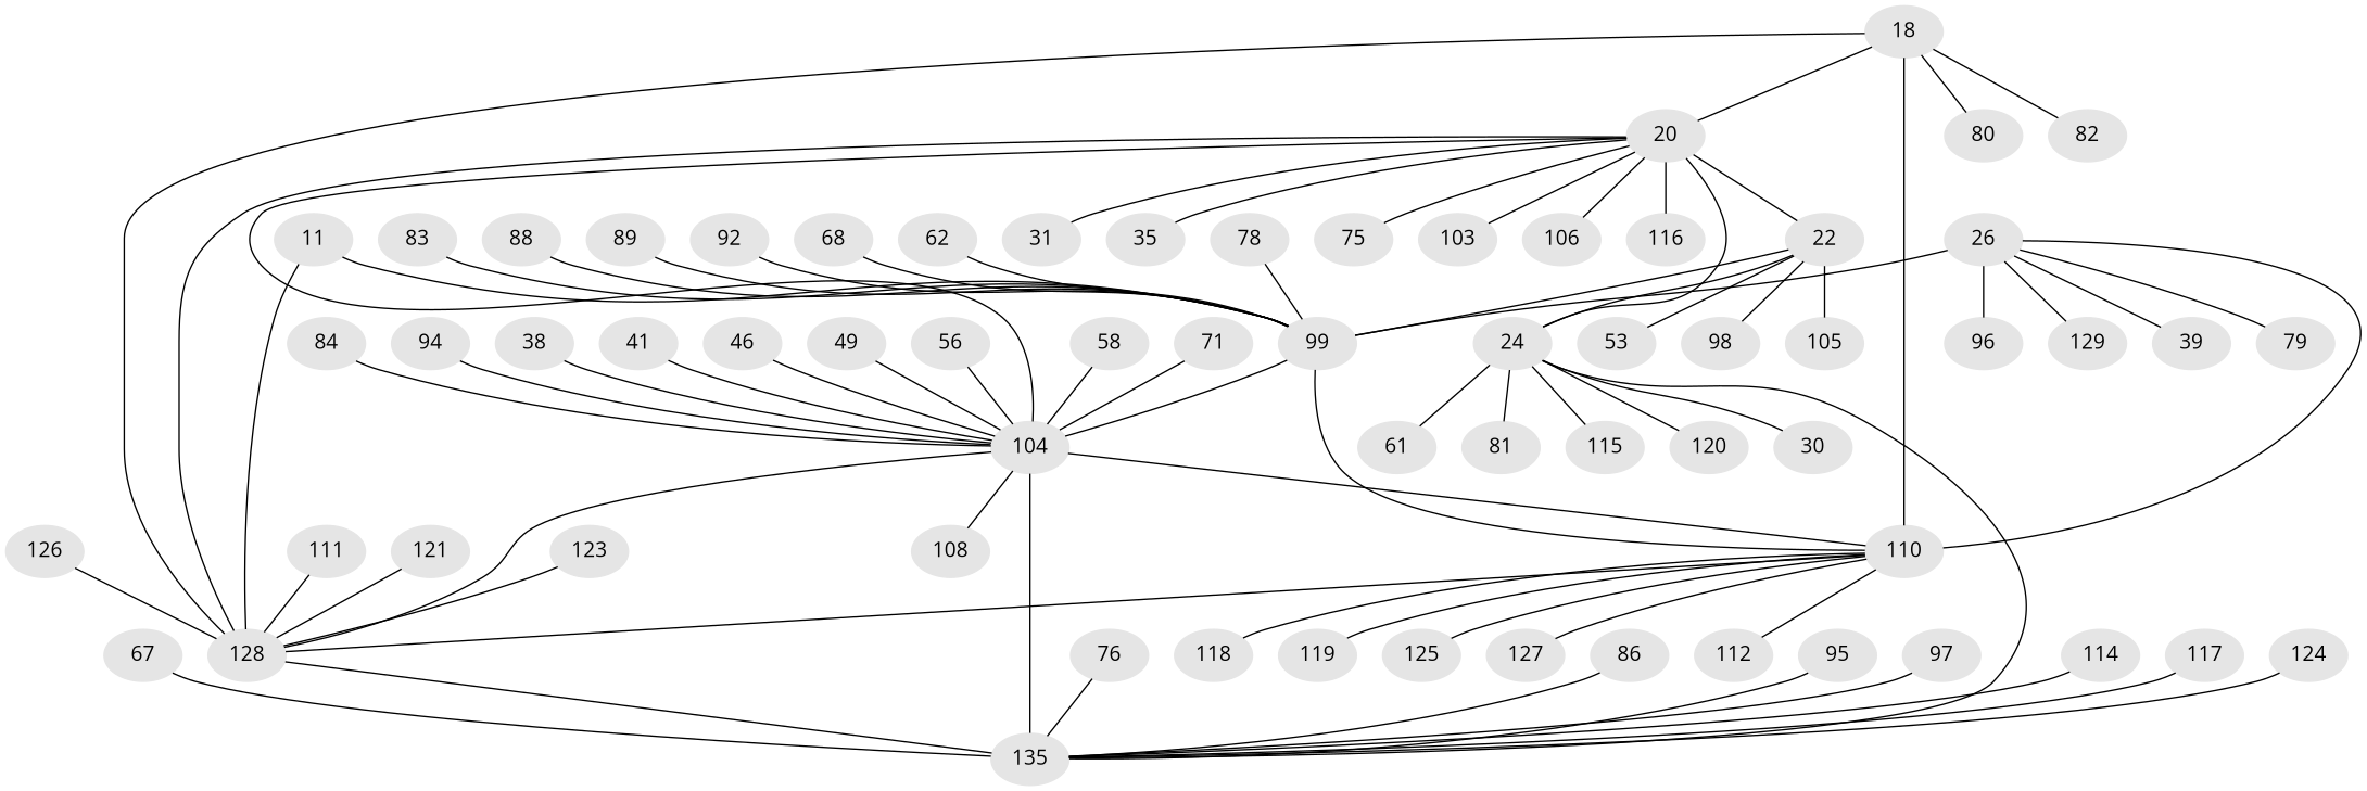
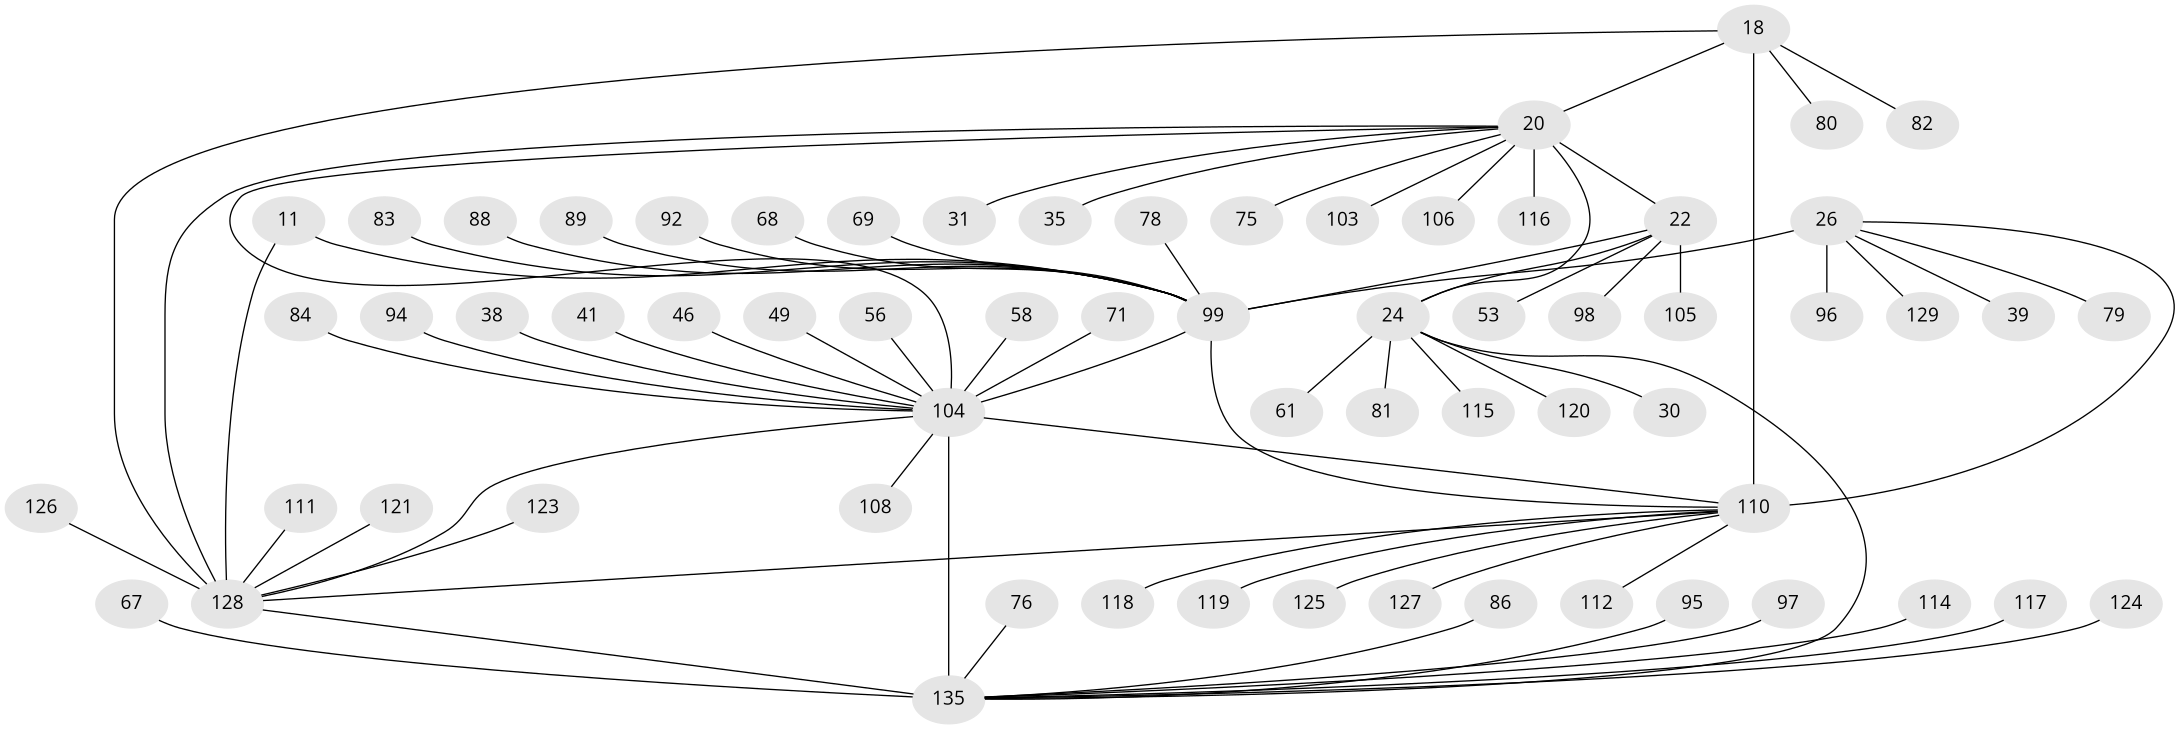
  graph {
    fontname="Open Sans"
    node [color=gray90 fontname="Open Sans" style=filled]
    edge [fontname="Open Sans"]
    11 [super="+10"]
    99 [super="+65"]
    128 [super="+9+73+74+12+62+64+122+87+100"]
    110 [super="+109"]
    104 [super="+93"]
    n6 [label=135 super="+32+3+36+44+47+63"]
    18 [super="+13"]
    20 [super="+19"]
    80 [super="+48"]
    82
    22 [super="+21"]
    24 [super="+23"]
    31
    35
    75
    103
    106
    116
    112
    118
    119 [super="+54"]
    125
    127
    53
    98
    105
    n27 [label=30]
    61
    81 [super="+70"]
    115
    120
    108
    26 [super="+25"]
    39
    79 [super="+33"]
    96
    129
    38
    41
    46
    49
    56
    58
    67
    68
-   69 [label=62]
+   69
    71
    76
    78
    83
    84
    86
    88 [super="+42"]
    89
    92
    94
    95
    97
    111
    114 [super="+34"]
    117
    121 [super="+91"]
    123 [super="+37+77"]
    124
    126
    11 -- 99
    11 -- 128 [weight=8]
    99 -- 110
    99 -- 104 [weight=2]
    128 -- n6
    110 -- 128
    110 -- 112
    110 -- 118
    110 -- 119
    110 -- 125
    110 -- 127
    104 -- 128
    104 -- 110
    104 -- n6 [weight=8]
    104 -- 108
    18 -- 128
    18 -- 110 [weight=8]
    18 -- 20
    18 -- 80
    18 -- 82
    20 -- 128
    20 -- 104 [weight=3]
    20 -- 22 [weight=4]
    20 -- 24 [weight=4]
    20 -- 31
    20 -- 35
    20 -- 75
    20 -- 103
    20 -- 106
    20 -- 116
    22 -- 99
    22 -- 24 [weight=4]
    22 -- 53
    22 -- 98
    22 -- 105
    24 -- n6
    24 -- n27
    24 -- 61
    24 -- 81
    24 -- 115
    24 -- 120
    26 -- 99 [weight=8]
    26 -- 110
    26 -- 39
    26 -- 79
    26 -- 96
    26 -- 129
    38 -- 104
    41 -- 104
    46 -- 104
    49 -- 104
    56 -- 104
    58 -- 104
    67 -- n6
    68 -- 99
    69 -- 99
    71 -- 104
    76 -- n6
    78 -- 99
    83 -- 99
    84 -- 104
    86 -- n6
    88 -- 99
    89 -- 99
    92 -- 99
    94 -- 104
    95 -- n6
    97 -- n6
    111 -- 128
    114 -- n6
    117 -- n6
    121 -- 128
    123 -- 128
    124 -- n6
    126 -- 128
  }
